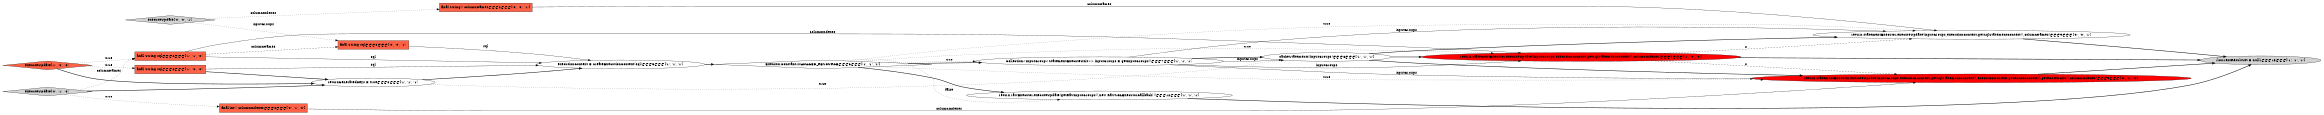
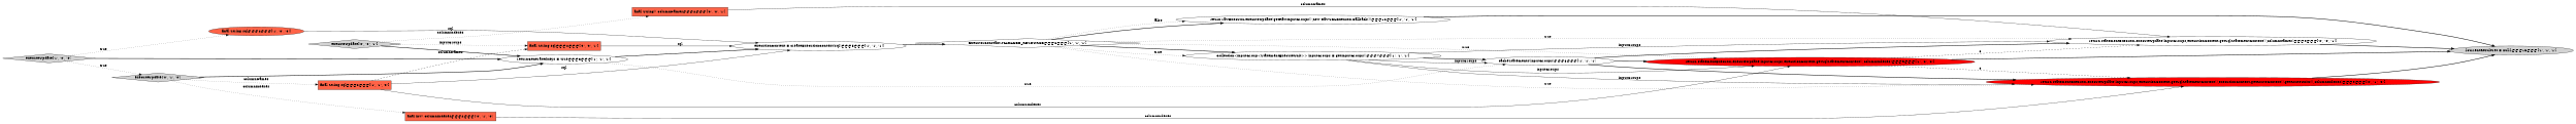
  digraph {
    fontname="DejaVu Serif"
    rankdir=LR
    node [fillcolor=white fontname="DejaVu Serif" shape=ellipse style=filled]
    edge [fontname="DejaVu Serif" style=bold]
-   n1 [fillcolor=tomato label="final String sql@@@2@@@['1', '0', '0']" shape=box]
+   n1 [fillcolor=tomato label="final String sql@@@2@@@['1', '0', '0']"]
    n2 [label="executionContext = createExecutionContext(sql)@@@5@@@['1', '1', '1']"]
    n3 [label="ExecutorConstant.MANAGED_RESOURCE@@@6@@@['1', '1', '1']" shape=diamond]
    n4 [fillcolor=lightgray label="executeUpdate['0', '1', '0']" shape=diamond]
    n5 [fillcolor=tomato label="final int(( columnIndexes@@@2@@@['0', '1', '0']" shape=box]
    n6 [label="returnGeneratedKeys = true@@@3@@@['1', '1', '1']"]
    n7 [fillcolor=tomato label="final String sql@@@2@@@['1', '1', '0']" shape=box]
    n8 [fillcolor=red label="return statementExecutor.executeUpdate(inputGroups,executionContext.getSqlStatementContext(),executionContext.getRouteContext().getRouteUnits(),columnIndexes)@@@9@@@['0', '1', '0']"]
    n9 [label="cacheStatements(inputGroups)@@@8@@@['1', '1', '1']"]
    n10 [fillcolor=tomato label="final String sql@@@2@@@['0', '0', '1']" shape=box]
    n11 [fillcolor=red label="return statementExecutor.executeUpdate(inputGroups,executionContext.getSqlStatementContext(),columnIndexes)@@@9@@@['1', '0', '0']"]
    n12 [fillcolor=tomato label="final String(( columnNames@@@2@@@['0', '0', '1']" shape=box]
    n13 [label="return statementExecutor.executeUpdate(inputGroups,executionContext.getSqlStatementContext(),columnNames)@@@9@@@['0', '0', '1']"]
    n14 [fillcolor=lightgray label="{currentResultSet = null}@@@15@@@['1', '1', '1']"]
    n15 [label="return rawExecutor.executeUpdate(getRawInputGroups(),new RawSQLExecutorCallback())@@@12@@@['1', '1', '1']"]
    n16 [fillcolor=lightgray label="executeUpdate['0', '0', '1']" shape=diamond]
    n17 [label="Collection<InputGroup<StatementExecuteUnit>> inputGroups = getInputGroups()@@@7@@@['1', '1', '1']"]
-   n18 [fillcolor=tomato label="executeUpdate['1', '0', '0']" shape=diamond]
+   n18 [fillcolor=lightgray label="executeUpdate['1', '0', '0']" shape=diamond]
    n1 -> n2 [label=sql style=solid]
    n2 -> n3
    n3 -> n8 [label=true style=dotted]
    n3 -> n11 [label=true style=dotted]
    n3 -> n13 [label=true style=dotted]
    n3 -> n15
    n3 -> n15 [label=false style=dotted]
    n3 -> n17
    n3 -> n17 [label=true style=dotted]
-   n4 -> n5 [label=true style=dotted]
+   n4 -> n5 [label=columnIndexes style=dotted]
    n4 -> n6
    n4 -> n7 [label=columnNames style=dotted]
    n5 -> n8 [label=columnIndexes style=solid]
    n6 -> n2
    n6 -> n9 [label=true style=dotted]
    n7 -> n2 [label=sql style=solid]
    n7 -> n10 [label=columnNames style=dashed]
    n7 -> n11 [label=columnIndexes style=solid]
    n8 -> n14
    n9 -> n8
    n9 -> n11
    n9 -> n13
    n10 -> n2 [label=sql style=solid]
    n11 -> n8 [label=0 style=dashed]
    n11 -> n13 [label=0 style=dashed]
    n11 -> n14
    n12 -> n13 [label=columnNames style=solid]
    n13 -> n14
    n15 -> n14
-   n1 -> n6
+   n16 -> n6
    n16 -> n10 [label=inputGroups style=dotted]
    n16 -> n12 [label=columnIndexes style=dotted]
    n17 -> n8 [label=inputGroups style=solid]
    n17 -> n9 [label=inputGroups style=solid]
    n17 -> n9
    n17 -> n11 [label=inputGroups style=solid]
    n17 -> n13 [label=inputGroups style=solid]
    n18 -> n1 [label=true style=dotted]
    n18 -> n6
-   n18 -> n7 [label=true style=dotted]
+   n18 -> n4 [label=true style=dotted]
  }
